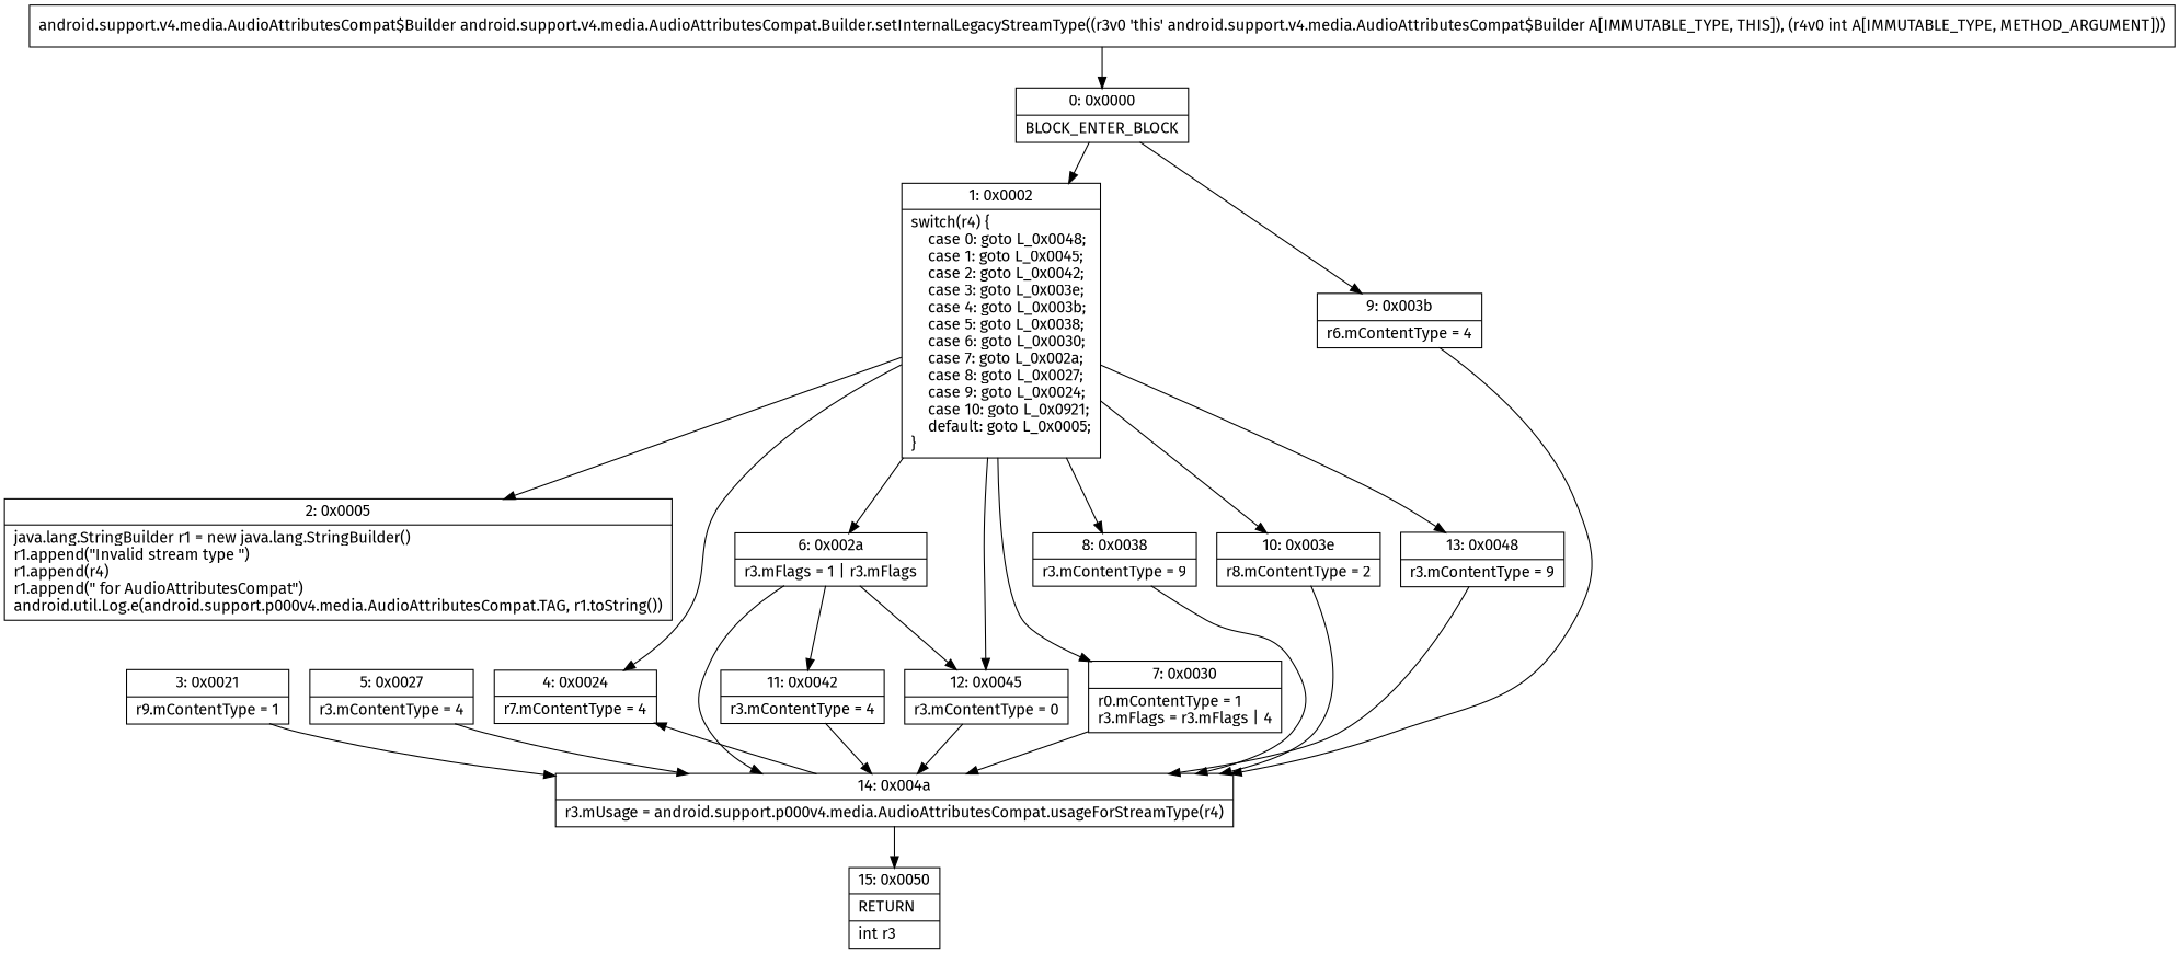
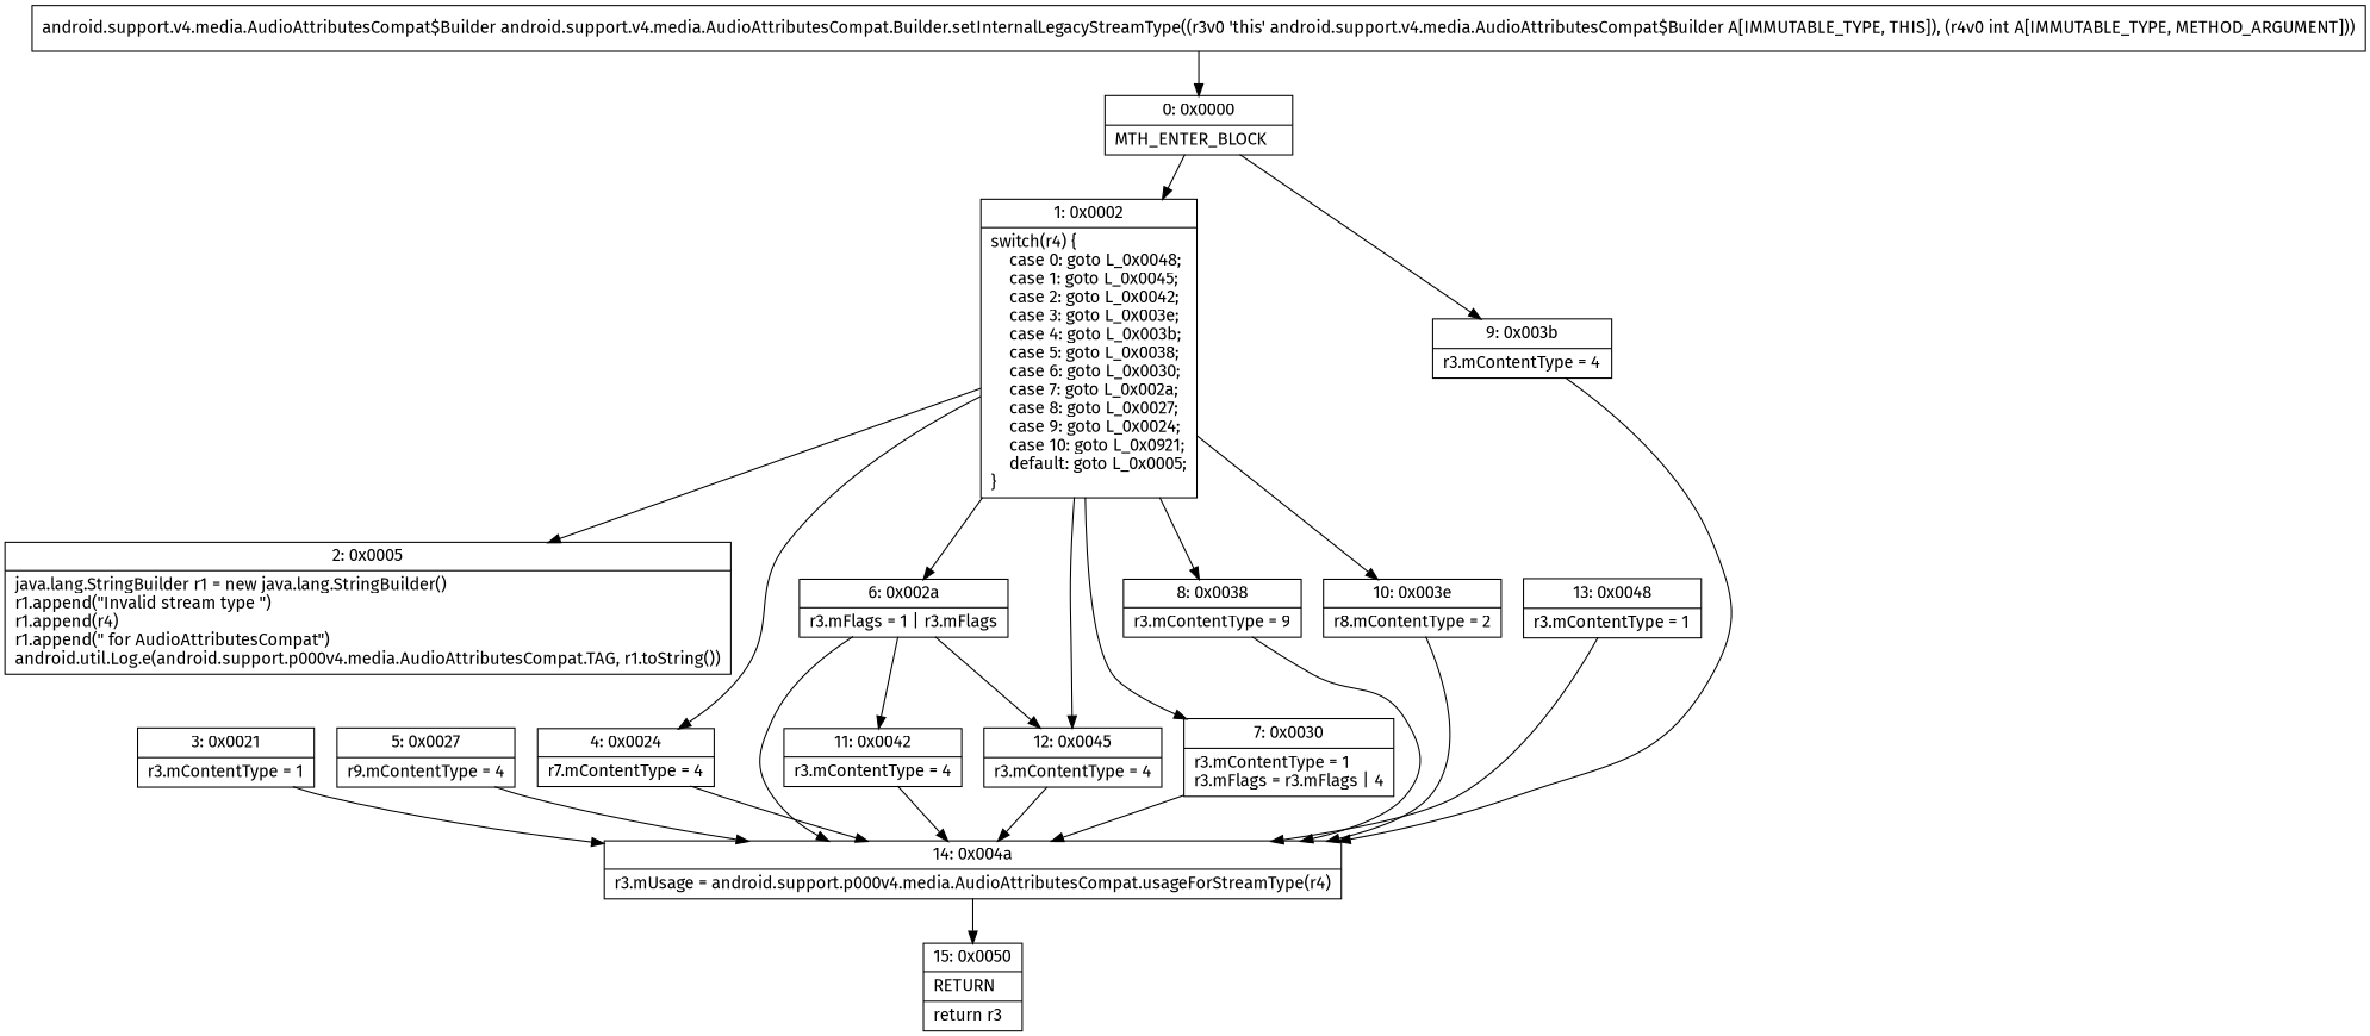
  digraph {
    fontname="Fira Sans"
    node [fontname="Fira Sans" shape=record]
    edge [fontname="Fira Sans"]
-   n1 [label="{0\:\ 0x0000|BLOCK_ENTER_BLOCK\l}"]
+   n1 [label="{0\:\ 0x0000|MTH_ENTER_BLOCK\l}"]
    n2 [label="{1\:\ 0x0002|switch(r4) \{\l    case 0: goto L_0x0048;\l    case 1: goto L_0x0045;\l    case 2: goto L_0x0042;\l    case 3: goto L_0x003e;\l    case 4: goto L_0x003b;\l    case 5: goto L_0x0038;\l    case 6: goto L_0x0030;\l    case 7: goto L_0x002a;\l    case 8: goto L_0x0027;\l    case 9: goto L_0x0024;\l    case 10: goto L_0x0921;\l    default: goto L_0x0005;\l\}\l}"]
-   n3 [label="{9\:\ 0x003b|r6.mContentType = 4\l}"]
+   n3 [label="{9\:\ 0x003b|r3.mContentType = 4\l}"]
    n4 [label="{2\:\ 0x0005|java.lang.StringBuilder r1 = new java.lang.StringBuilder()\lr1.append(\"Invalid stream type \")\lr1.append(r4)\lr1.append(\" for AudioAttributesCompat\")\landroid.util.Log.e(android.support.p000v4.media.AudioAttributesCompat.TAG, r1.toString())\l}"]
    n5 [label="{4\:\ 0x0024|r7.mContentType = 4\l}"]
    n6 [label="{6\:\ 0x002a|r3.mFlags = 1 \| r3.mFlags\l}"]
-   n7 [label="{7\:\ 0x0030|r0.mContentType = 1\lr3.mFlags = r3.mFlags \| 4\l}"]
+   n7 [label="{7\:\ 0x0030|r3.mContentType = 1\lr3.mFlags = r3.mFlags \| 4\l}"]
    n8 [label="{8\:\ 0x0038|r3.mContentType = 9\l}"]
    n9 [label="{10\:\ 0x003e|r8.mContentType = 2\l}"]
-   n10 [label="{12\:\ 0x0045|r3.mContentType = 0\l}"]
-   n11 [label="{13\:\ 0x0048|r3.mContentType = 9\l}"]
-   n12 [label="{3\:\ 0x0021|r9.mContentType = 1\l}"]
+   n10 [label="{12\:\ 0x0045|r3.mContentType = 4\l}"]
+   n11 [label="{13\:\ 0x0048|r3.mContentType = 1\l}"]
+   n12 [label="{3\:\ 0x0021|r3.mContentType = 1\l}"]
    n13 [label="{14\:\ 0x004a|r3.mUsage = android.support.p000v4.media.AudioAttributesCompat.usageForStreamType(r4)\l}"]
-   n14 [label="{5\:\ 0x0027|r3.mContentType = 4\l}"]
+   n14 [label="{5\:\ 0x0027|r9.mContentType = 4\l}"]
    n15 [label="{11\:\ 0x0042|r3.mContentType = 4\l}"]
-   n16 [label="{15\:\ 0x0050|RETURN\l|int r3\l}"]
+   n16 [label="{15\:\ 0x0050|RETURN\l|return r3\l}"]
    n17 [label="{android.support.v4.media.AudioAttributesCompat$Builder android.support.v4.media.AudioAttributesCompat.Builder.setInternalLegacyStreamType((r3v0 'this' android.support.v4.media.AudioAttributesCompat$Builder A[IMMUTABLE_TYPE, THIS]), (r4v0 int A[IMMUTABLE_TYPE, METHOD_ARGUMENT])) }"]
    n1 -> n2
    n1 -> n3
    n2 -> n4
    n2 -> n5
    n2 -> n6
    n2 -> n7
    n2 -> n8
    n2 -> n9
    n2 -> n10
-   n2 -> n11
    n3 -> n13
-   n13 -> n5
+   n5 -> n13
    n6 -> n10
    n6 -> n13
    n6 -> n15
    n7 -> n13
    n8 -> n13
    n9 -> n13
    n10 -> n13
    n11 -> n13
    n12 -> n13
    n13 -> n16
    n14 -> n13
    n15 -> n13
    n17 -> n1
  }
